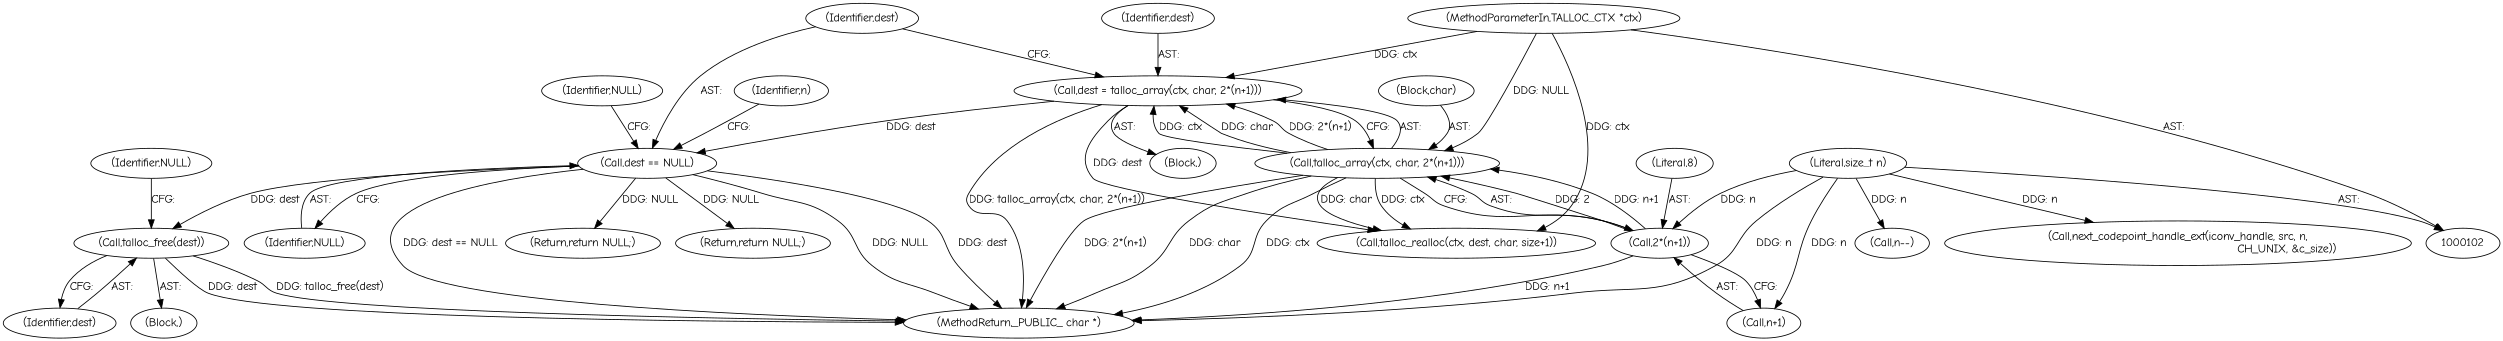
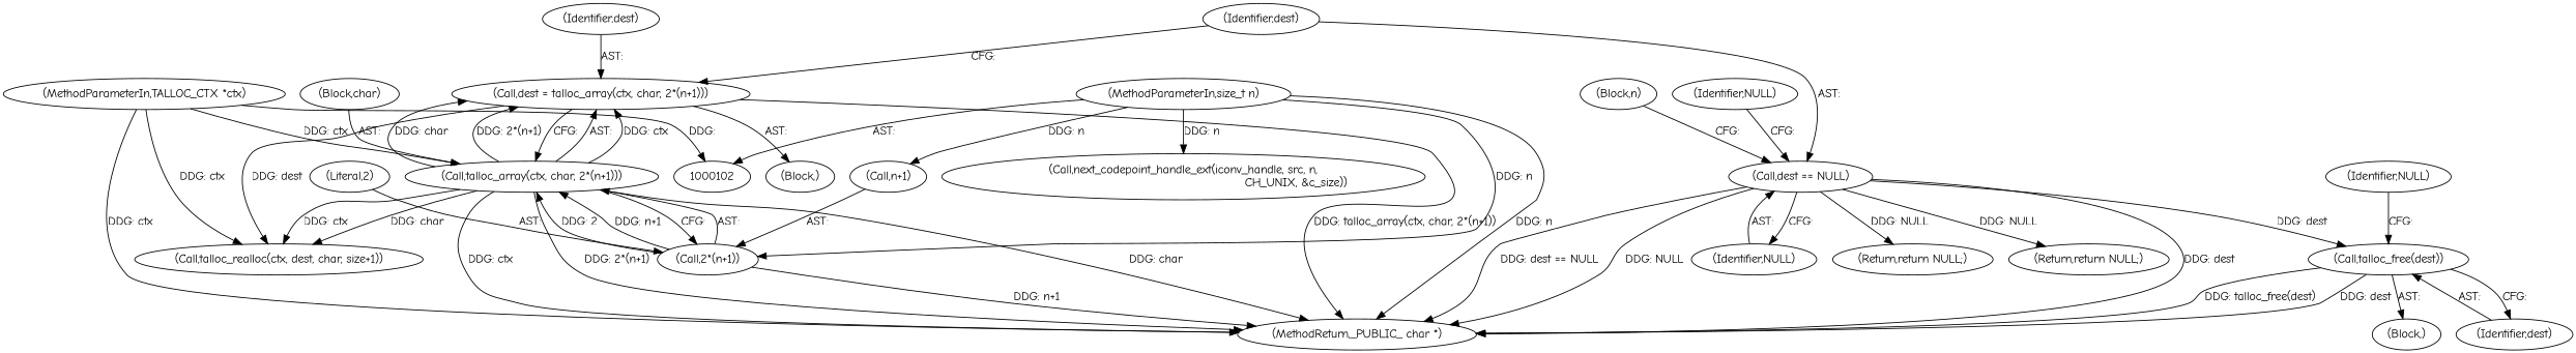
  digraph {
    fontname="Comic Neue"
    node [fontname="Comic Neue"]
    edge [fontname="Comic Neue"]
    n1 [label="(Call,talloc_free(dest))"]
    n2 [label="(Block,)"]
    n3 [label="(Identifier,dest)"]
    n4 [label="(MethodReturn,_PUBLIC_ char *)"]
    n5 [label="(Call,dest == NULL)"]
    n6 [label="(Identifier,NULL)"]
    n7 [label="(Return,return NULL;)"]
    n8 [label="(Return,return NULL;)"]
    n9 [label="(Call,talloc_realloc(ctx, dest, char, size+1))"]
    n10 [label="(Call,dest = talloc_array(ctx, char, 2*(n+1)))"]
    n11 [label="(Call,talloc_array(ctx, char, 2*(n+1)))"]
    n12 [label="(Block,)"]
    n13 [label="(Call,2*(n+1))"]
    n14 [label="(Call,n+1)"]
    n15 [label="(MethodParameterIn,TALLOC_CTX *ctx)"]
    1000102
-   n17 [label="(Literal,size_t n)"]
-   n18 [label="(Call,n--)"]
+   n17 [label="(MethodParameterIn,size_t n)"]
    n19 [label="(Call,next_codepoint_handle_ext(iconv_handle, src, n,\n                                                          CH_UNIX, &c_size))"]
    n20 [label="(Identifier,NULL)"]
-   n21 [label="(Literal,8)"]
+   n21 [label="(Literal,2)"]
    n22 [label="(Identifier,NULL)"]
    n23 [label="(Identifier,dest)"]
-   n24 [label="(Identifier,n)"]
+   n24 [label="(Block,n)"]
    n25 [label="(Identifier,dest)"]
    n26 [label="(Block,char)"]
    n1 -> n2 [label="AST: "]
    n1 -> n3 [label="CFG: "]
    n1 -> n4 [label="DDG: dest"]
    n1 -> n4 [label="DDG: talloc_free(dest)"]
    n3 -> n1 [label="AST: "]
    n5 -> n1 [label="DDG: dest"]
    n5 -> n4 [label="DDG: dest == NULL"]
    n5 -> n4 [label="DDG: NULL"]
    n5 -> n4 [label="DDG: dest"]
    n5 -> n6 [label="CFG: "]
    n5 -> n7 [label="DDG: NULL"]
    n5 -> n8 [label="DDG: NULL"]
    n6 -> n5 [label="AST: "]
    n10 -> n4 [label="DDG: talloc_array(ctx, char, 2*(n+1))"]
-   n10 -> n5 [label="DDG: dest"]
    n10 -> n9 [label="DDG: dest"]
    n10 -> n11 [label="CFG: "]
    n10 -> n12 [label="AST: "]
    n11 -> n4 [label="DDG: char"]
    n11 -> n4 [label="DDG: ctx"]
    n11 -> n4 [label="DDG: 2*(n+1)"]
    n11 -> n9 [label="DDG: ctx"]
    n11 -> n9 [label="DDG: char"]
    n11 -> n10 [label="AST: "]
    n11 -> n10 [label="DDG: ctx"]
    n11 -> n10 [label="DDG: char"]
    n11 -> n10 [label="DDG: 2*(n+1)"]
    n11 -> n13 [label="CFG: "]
    n13 -> n4 [label="DDG: n+1"]
    n13 -> n11 [label="AST: "]
    n13 -> n11 [label="DDG: 2"]
    n13 -> n11 [label="DDG: n+1"]
-   n13 -> n14 [label="CFG: "]
    n14 -> n13 [label="AST: "]
-   n15 -> n10 [label="DDG: ctx"]
+   n15 -> n4 [label="DDG: ctx"]
    n15 -> n9 [label="DDG: ctx"]
-   n15 -> n11 [label="DDG: NULL"]
-   n15 -> 1000102 [label="AST: "]
+   n15 -> n11 [label="DDG: ctx"]
+   n15 -> 1000102 [label="DDG: "]
    n17 -> n4 [label="DDG: n"]
    n17 -> n13 [label="DDG: n"]
    n17 -> n14 [label="DDG: n"]
    n17 -> 1000102 [label="AST: "]
-   n17 -> n18 [label="DDG: n"]
    n17 -> n19 [label="DDG: n"]
    n20 -> n5 [label="CFG: "]
    n21 -> n13 [label="AST: "]
    n22 -> n1 [label="CFG: "]
    n23 -> n5 [label="AST: "]
    n23 -> n10 [label="CFG: "]
    n24 -> n5 [label="CFG: "]
    n25 -> n10 [label="AST: "]
    n26 -> n11 [label="AST: "]
  }
